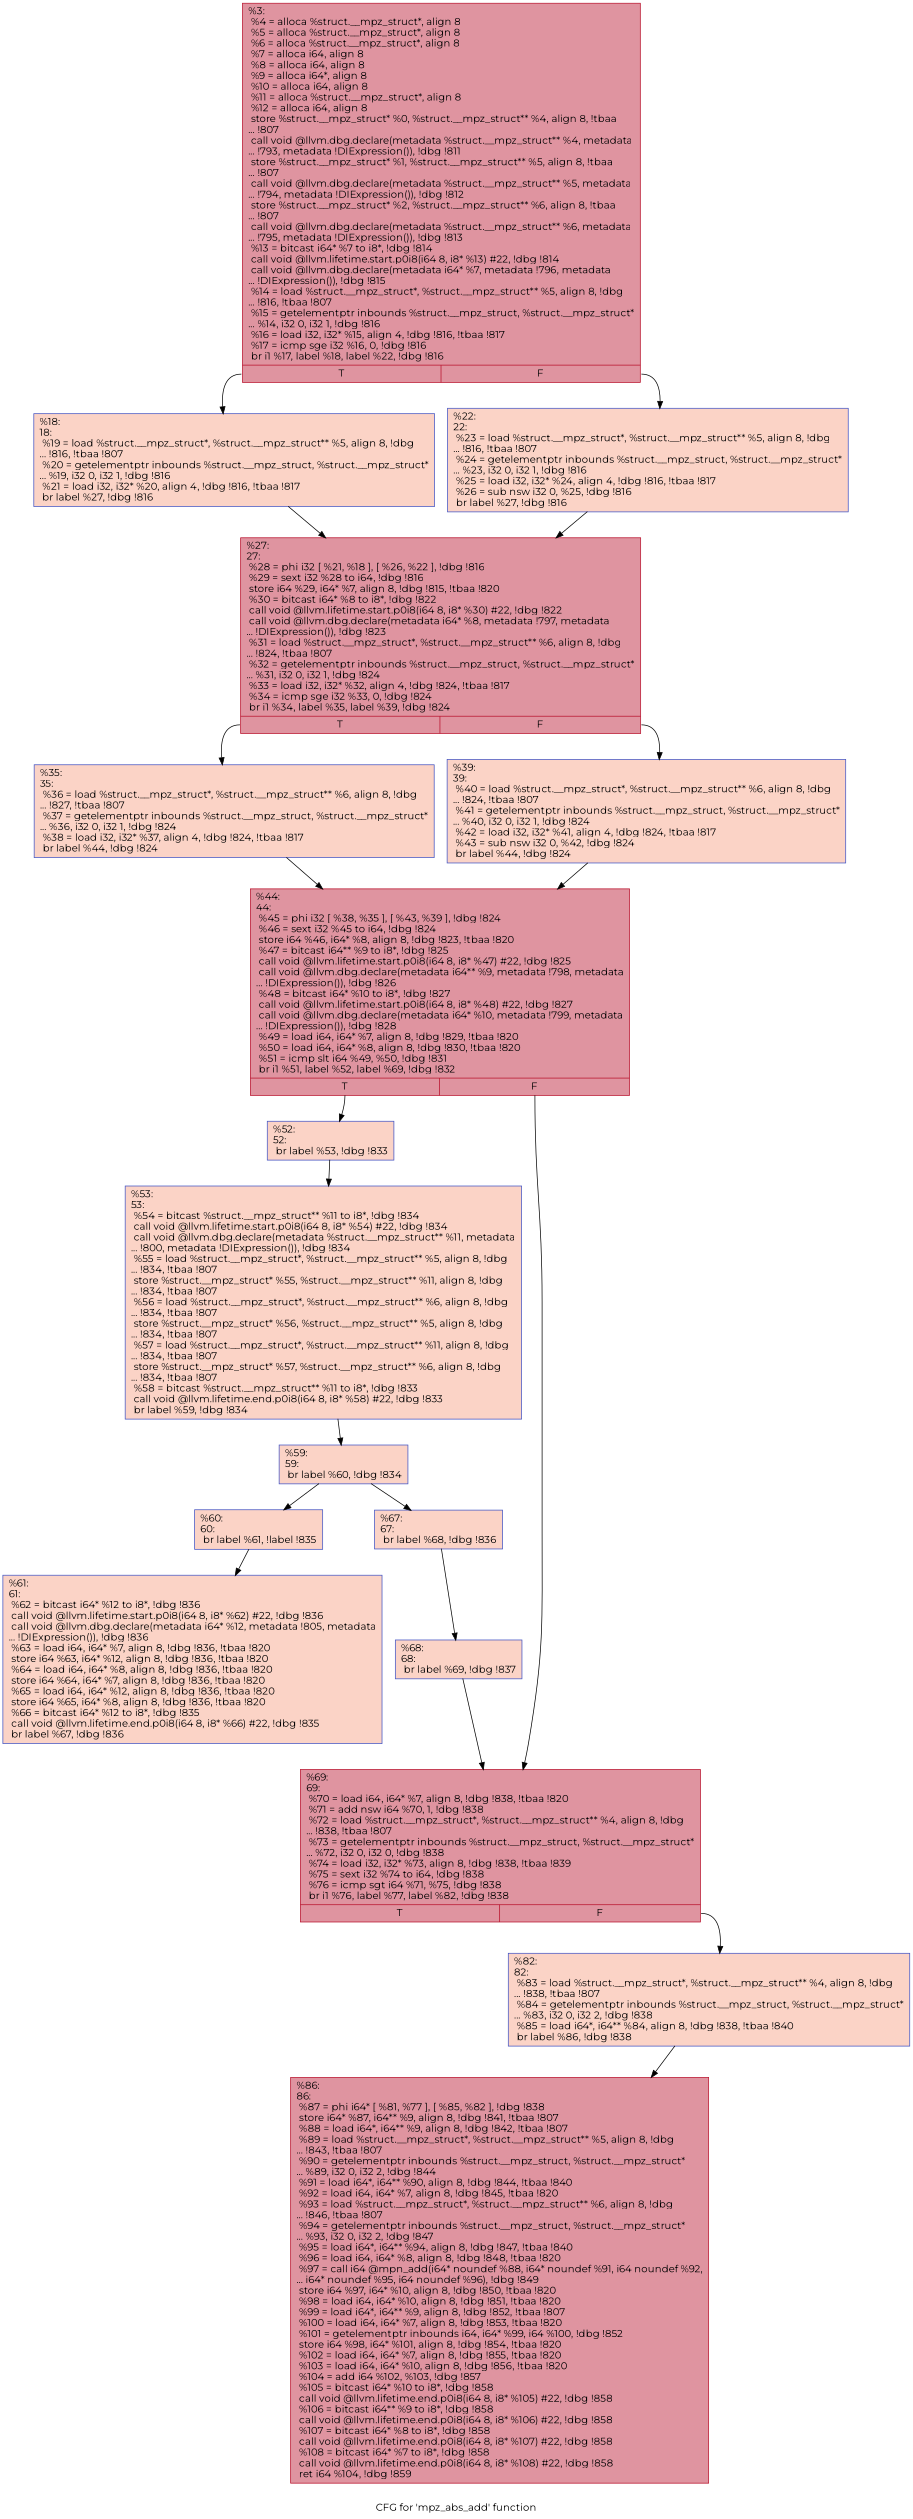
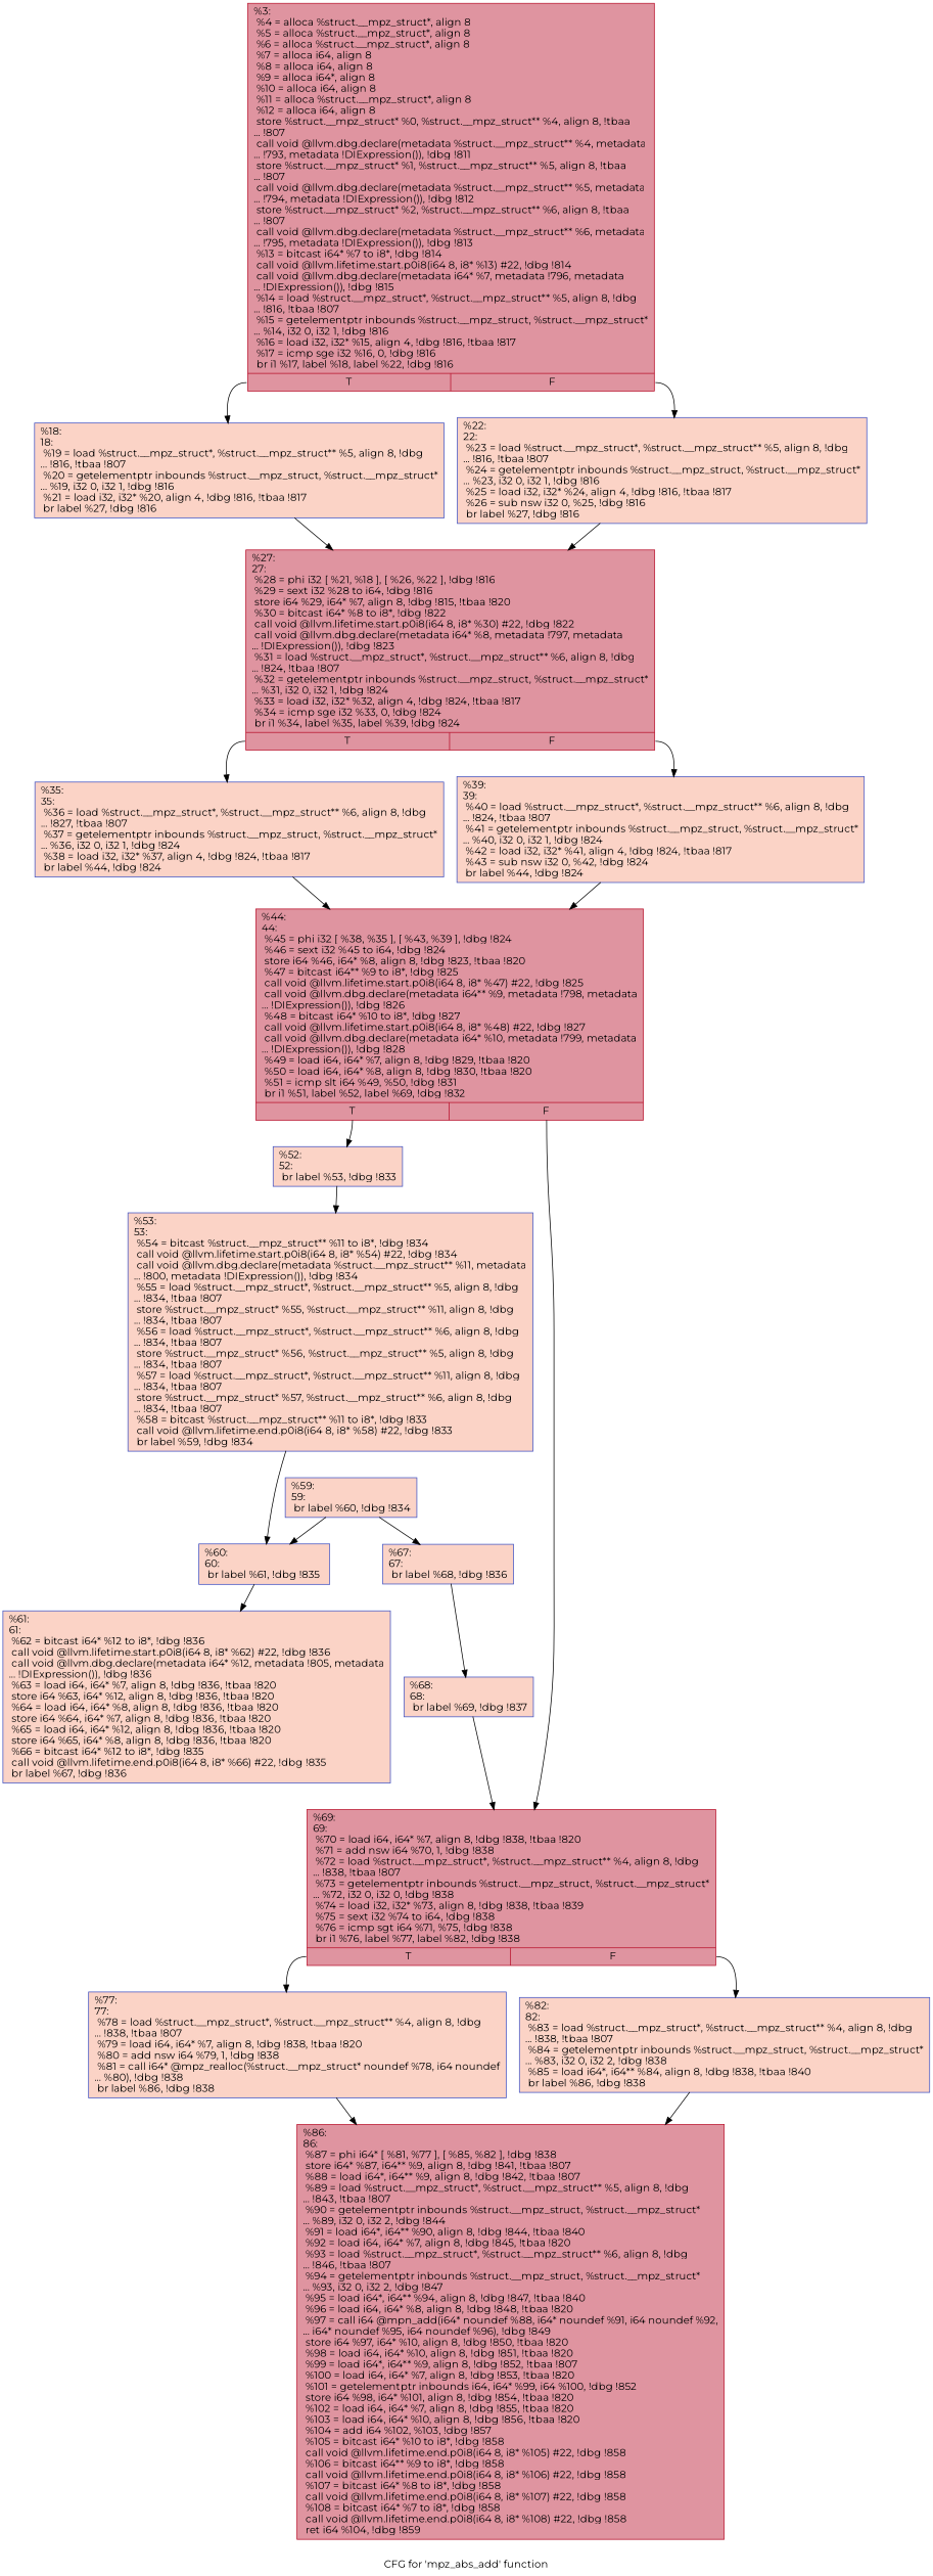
  digraph {
    fontname=Montserrat
    label="CFG for 'mpz_abs_add' function"
    node [color="#3d50c3ff" fillcolor="#f59c7d70" fontname=Montserrat shape=record style=filled]
    edge [fontname=Montserrat]
    n1 [color="#b70d28ff" fillcolor="#b70d2870" label="{%3:\l  %4 = alloca %struct.__mpz_struct*, align 8\l  %5 = alloca %struct.__mpz_struct*, align 8\l  %6 = alloca %struct.__mpz_struct*, align 8\l  %7 = alloca i64, align 8\l  %8 = alloca i64, align 8\l  %9 = alloca i64*, align 8\l  %10 = alloca i64, align 8\l  %11 = alloca %struct.__mpz_struct*, align 8\l  %12 = alloca i64, align 8\l  store %struct.__mpz_struct* %0, %struct.__mpz_struct** %4, align 8, !tbaa\l... !807\l  call void @llvm.dbg.declare(metadata %struct.__mpz_struct** %4, metadata\l... !793, metadata !DIExpression()), !dbg !811\l  store %struct.__mpz_struct* %1, %struct.__mpz_struct** %5, align 8, !tbaa\l... !807\l  call void @llvm.dbg.declare(metadata %struct.__mpz_struct** %5, metadata\l... !794, metadata !DIExpression()), !dbg !812\l  store %struct.__mpz_struct* %2, %struct.__mpz_struct** %6, align 8, !tbaa\l... !807\l  call void @llvm.dbg.declare(metadata %struct.__mpz_struct** %6, metadata\l... !795, metadata !DIExpression()), !dbg !813\l  %13 = bitcast i64* %7 to i8*, !dbg !814\l  call void @llvm.lifetime.start.p0i8(i64 8, i8* %13) #22, !dbg !814\l  call void @llvm.dbg.declare(metadata i64* %7, metadata !796, metadata\l... !DIExpression()), !dbg !815\l  %14 = load %struct.__mpz_struct*, %struct.__mpz_struct** %5, align 8, !dbg\l... !816, !tbaa !807\l  %15 = getelementptr inbounds %struct.__mpz_struct, %struct.__mpz_struct*\l... %14, i32 0, i32 1, !dbg !816\l  %16 = load i32, i32* %15, align 4, !dbg !816, !tbaa !817\l  %17 = icmp sge i32 %16, 0, !dbg !816\l  br i1 %17, label %18, label %22, !dbg !816\l|{<s0>T|<s1>F}}"]
    n2 [label="{%18:\l18:                                               \l  %19 = load %struct.__mpz_struct*, %struct.__mpz_struct** %5, align 8, !dbg\l... !816, !tbaa !807\l  %20 = getelementptr inbounds %struct.__mpz_struct, %struct.__mpz_struct*\l... %19, i32 0, i32 1, !dbg !816\l  %21 = load i32, i32* %20, align 4, !dbg !816, !tbaa !817\l  br label %27, !dbg !816\l}"]
    n3 [label="{%22:\l22:                                               \l  %23 = load %struct.__mpz_struct*, %struct.__mpz_struct** %5, align 8, !dbg\l... !816, !tbaa !807\l  %24 = getelementptr inbounds %struct.__mpz_struct, %struct.__mpz_struct*\l... %23, i32 0, i32 1, !dbg !816\l  %25 = load i32, i32* %24, align 4, !dbg !816, !tbaa !817\l  %26 = sub nsw i32 0, %25, !dbg !816\l  br label %27, !dbg !816\l}"]
    n4 [color="#b70d28ff" fillcolor="#b70d2870" label="{%27:\l27:                                               \l  %28 = phi i32 [ %21, %18 ], [ %26, %22 ], !dbg !816\l  %29 = sext i32 %28 to i64, !dbg !816\l  store i64 %29, i64* %7, align 8, !dbg !815, !tbaa !820\l  %30 = bitcast i64* %8 to i8*, !dbg !822\l  call void @llvm.lifetime.start.p0i8(i64 8, i8* %30) #22, !dbg !822\l  call void @llvm.dbg.declare(metadata i64* %8, metadata !797, metadata\l... !DIExpression()), !dbg !823\l  %31 = load %struct.__mpz_struct*, %struct.__mpz_struct** %6, align 8, !dbg\l... !824, !tbaa !807\l  %32 = getelementptr inbounds %struct.__mpz_struct, %struct.__mpz_struct*\l... %31, i32 0, i32 1, !dbg !824\l  %33 = load i32, i32* %32, align 4, !dbg !824, !tbaa !817\l  %34 = icmp sge i32 %33, 0, !dbg !824\l  br i1 %34, label %35, label %39, !dbg !824\l|{<s0>T|<s1>F}}"]
    n5 [label="{%35:\l35:                                               \l  %36 = load %struct.__mpz_struct*, %struct.__mpz_struct** %6, align 8, !dbg\l... !827, !tbaa !807\l  %37 = getelementptr inbounds %struct.__mpz_struct, %struct.__mpz_struct*\l... %36, i32 0, i32 1, !dbg !824\l  %38 = load i32, i32* %37, align 4, !dbg !824, !tbaa !817\l  br label %44, !dbg !824\l}"]
    n6 [label="{%39:\l39:                                               \l  %40 = load %struct.__mpz_struct*, %struct.__mpz_struct** %6, align 8, !dbg\l... !824, !tbaa !807\l  %41 = getelementptr inbounds %struct.__mpz_struct, %struct.__mpz_struct*\l... %40, i32 0, i32 1, !dbg !824\l  %42 = load i32, i32* %41, align 4, !dbg !824, !tbaa !817\l  %43 = sub nsw i32 0, %42, !dbg !824\l  br label %44, !dbg !824\l}"]
    n7 [color="#b70d28ff" fillcolor="#b70d2870" label="{%44:\l44:                                               \l  %45 = phi i32 [ %38, %35 ], [ %43, %39 ], !dbg !824\l  %46 = sext i32 %45 to i64, !dbg !824\l  store i64 %46, i64* %8, align 8, !dbg !823, !tbaa !820\l  %47 = bitcast i64** %9 to i8*, !dbg !825\l  call void @llvm.lifetime.start.p0i8(i64 8, i8* %47) #22, !dbg !825\l  call void @llvm.dbg.declare(metadata i64** %9, metadata !798, metadata\l... !DIExpression()), !dbg !826\l  %48 = bitcast i64* %10 to i8*, !dbg !827\l  call void @llvm.lifetime.start.p0i8(i64 8, i8* %48) #22, !dbg !827\l  call void @llvm.dbg.declare(metadata i64* %10, metadata !799, metadata\l... !DIExpression()), !dbg !828\l  %49 = load i64, i64* %7, align 8, !dbg !829, !tbaa !820\l  %50 = load i64, i64* %8, align 8, !dbg !830, !tbaa !820\l  %51 = icmp slt i64 %49, %50, !dbg !831\l  br i1 %51, label %52, label %69, !dbg !832\l|{<s0>T|<s1>F}}"]
    n8 [label="{%52:\l52:                                               \l  br label %53, !dbg !833\l}"]
    n9 [color="#b70d28ff" fillcolor="#b70d2870" label="{%69:\l69:                                               \l  %70 = load i64, i64* %7, align 8, !dbg !838, !tbaa !820\l  %71 = add nsw i64 %70, 1, !dbg !838\l  %72 = load %struct.__mpz_struct*, %struct.__mpz_struct** %4, align 8, !dbg\l... !838, !tbaa !807\l  %73 = getelementptr inbounds %struct.__mpz_struct, %struct.__mpz_struct*\l... %72, i32 0, i32 0, !dbg !838\l  %74 = load i32, i32* %73, align 8, !dbg !838, !tbaa !839\l  %75 = sext i32 %74 to i64, !dbg !838\l  %76 = icmp sgt i64 %71, %75, !dbg !838\l  br i1 %76, label %77, label %82, !dbg !838\l|{<s0>T|<s1>F}}"]
    n10 [label="{%53:\l53:                                               \l  %54 = bitcast %struct.__mpz_struct** %11 to i8*, !dbg !834\l  call void @llvm.lifetime.start.p0i8(i64 8, i8* %54) #22, !dbg !834\l  call void @llvm.dbg.declare(metadata %struct.__mpz_struct** %11, metadata\l... !800, metadata !DIExpression()), !dbg !834\l  %55 = load %struct.__mpz_struct*, %struct.__mpz_struct** %5, align 8, !dbg\l... !834, !tbaa !807\l  store %struct.__mpz_struct* %55, %struct.__mpz_struct** %11, align 8, !dbg\l... !834, !tbaa !807\l  %56 = load %struct.__mpz_struct*, %struct.__mpz_struct** %6, align 8, !dbg\l... !834, !tbaa !807\l  store %struct.__mpz_struct* %56, %struct.__mpz_struct** %5, align 8, !dbg\l... !834, !tbaa !807\l  %57 = load %struct.__mpz_struct*, %struct.__mpz_struct** %11, align 8, !dbg\l... !834, !tbaa !807\l  store %struct.__mpz_struct* %57, %struct.__mpz_struct** %6, align 8, !dbg\l... !834, !tbaa !807\l  %58 = bitcast %struct.__mpz_struct** %11 to i8*, !dbg !833\l  call void @llvm.lifetime.end.p0i8(i64 8, i8* %58) #22, !dbg !833\l  br label %59, !dbg !834\l}"]
+   n11 [label="{%77:\l77:                                               \l  %78 = load %struct.__mpz_struct*, %struct.__mpz_struct** %4, align 8, !dbg\l... !838, !tbaa !807\l  %79 = load i64, i64* %7, align 8, !dbg !838, !tbaa !820\l  %80 = add nsw i64 %79, 1, !dbg !838\l  %81 = call i64* @mpz_realloc(%struct.__mpz_struct* noundef %78, i64 noundef\l... %80), !dbg !838\l  br label %86, !dbg !838\l}"]
    n12 [label="{%82:\l82:                                               \l  %83 = load %struct.__mpz_struct*, %struct.__mpz_struct** %4, align 8, !dbg\l... !838, !tbaa !807\l  %84 = getelementptr inbounds %struct.__mpz_struct, %struct.__mpz_struct*\l... %83, i32 0, i32 2, !dbg !838\l  %85 = load i64*, i64** %84, align 8, !dbg !838, !tbaa !840\l  br label %86, !dbg !838\l}"]
    n13 [label="{%59:\l59:                                               \l  br label %60, !dbg !834\l}"]
    n14 [color="#b70d28ff" fillcolor="#b70d2870" label="{%86:\l86:                                               \l  %87 = phi i64* [ %81, %77 ], [ %85, %82 ], !dbg !838\l  store i64* %87, i64** %9, align 8, !dbg !841, !tbaa !807\l  %88 = load i64*, i64** %9, align 8, !dbg !842, !tbaa !807\l  %89 = load %struct.__mpz_struct*, %struct.__mpz_struct** %5, align 8, !dbg\l... !843, !tbaa !807\l  %90 = getelementptr inbounds %struct.__mpz_struct, %struct.__mpz_struct*\l... %89, i32 0, i32 2, !dbg !844\l  %91 = load i64*, i64** %90, align 8, !dbg !844, !tbaa !840\l  %92 = load i64, i64* %7, align 8, !dbg !845, !tbaa !820\l  %93 = load %struct.__mpz_struct*, %struct.__mpz_struct** %6, align 8, !dbg\l... !846, !tbaa !807\l  %94 = getelementptr inbounds %struct.__mpz_struct, %struct.__mpz_struct*\l... %93, i32 0, i32 2, !dbg !847\l  %95 = load i64*, i64** %94, align 8, !dbg !847, !tbaa !840\l  %96 = load i64, i64* %8, align 8, !dbg !848, !tbaa !820\l  %97 = call i64 @mpn_add(i64* noundef %88, i64* noundef %91, i64 noundef %92,\l... i64* noundef %95, i64 noundef %96), !dbg !849\l  store i64 %97, i64* %10, align 8, !dbg !850, !tbaa !820\l  %98 = load i64, i64* %10, align 8, !dbg !851, !tbaa !820\l  %99 = load i64*, i64** %9, align 8, !dbg !852, !tbaa !807\l  %100 = load i64, i64* %7, align 8, !dbg !853, !tbaa !820\l  %101 = getelementptr inbounds i64, i64* %99, i64 %100, !dbg !852\l  store i64 %98, i64* %101, align 8, !dbg !854, !tbaa !820\l  %102 = load i64, i64* %7, align 8, !dbg !855, !tbaa !820\l  %103 = load i64, i64* %10, align 8, !dbg !856, !tbaa !820\l  %104 = add i64 %102, %103, !dbg !857\l  %105 = bitcast i64* %10 to i8*, !dbg !858\l  call void @llvm.lifetime.end.p0i8(i64 8, i8* %105) #22, !dbg !858\l  %106 = bitcast i64** %9 to i8*, !dbg !858\l  call void @llvm.lifetime.end.p0i8(i64 8, i8* %106) #22, !dbg !858\l  %107 = bitcast i64* %8 to i8*, !dbg !858\l  call void @llvm.lifetime.end.p0i8(i64 8, i8* %107) #22, !dbg !858\l  %108 = bitcast i64* %7 to i8*, !dbg !858\l  call void @llvm.lifetime.end.p0i8(i64 8, i8* %108) #22, !dbg !858\l  ret i64 %104, !dbg !859\l}"]
-   n15 [label="{%60:\l60:                                               \l  br label %61, !label !835\l}"]
+   n15 [label="{%60:\l60:                                               \l  br label %61, !dbg !835\l}"]
    n16 [label="{%67:\l67:                                               \l  br label %68, !dbg !836\l}"]
    n17 [label="{%61:\l61:                                               \l  %62 = bitcast i64* %12 to i8*, !dbg !836\l  call void @llvm.lifetime.start.p0i8(i64 8, i8* %62) #22, !dbg !836\l  call void @llvm.dbg.declare(metadata i64* %12, metadata !805, metadata\l... !DIExpression()), !dbg !836\l  %63 = load i64, i64* %7, align 8, !dbg !836, !tbaa !820\l  store i64 %63, i64* %12, align 8, !dbg !836, !tbaa !820\l  %64 = load i64, i64* %8, align 8, !dbg !836, !tbaa !820\l  store i64 %64, i64* %7, align 8, !dbg !836, !tbaa !820\l  %65 = load i64, i64* %12, align 8, !dbg !836, !tbaa !820\l  store i64 %65, i64* %8, align 8, !dbg !836, !tbaa !820\l  %66 = bitcast i64* %12 to i8*, !dbg !835\l  call void @llvm.lifetime.end.p0i8(i64 8, i8* %66) #22, !dbg !835\l  br label %67, !dbg !836\l}"]
    n18 [label="{%68:\l68:                                               \l  br label %69, !dbg !837\l}"]
    n1 -> n2 [tailport=s0]
    n1 -> n3 [tailport=s1]
    n2 -> n4
    n3 -> n4
    n4 -> n5 [tailport=s0]
    n4 -> n6 [tailport=s1]
    n5 -> n7
    n6 -> n7
    n7 -> n8 [tailport=s0]
    n7 -> n9 [tailport=s1]
    n8 -> n10
+   n9 -> n11 [tailport=s0]
    n9 -> n12 [tailport=s1]
-   n10 -> n13
+   n10 -> n15
+   n11 -> n14
    n12 -> n14
    n13 -> n15
    n13 -> n16
    n15 -> n17
    n16 -> n18
    n18 -> n9
  }
